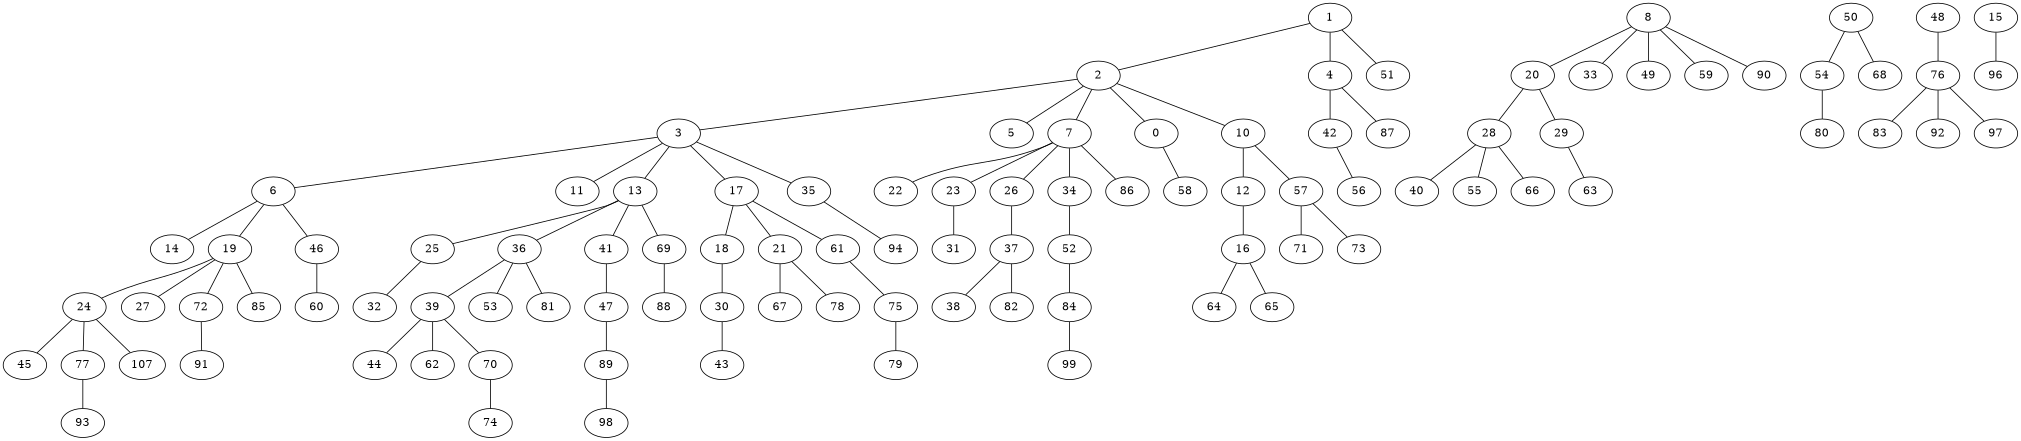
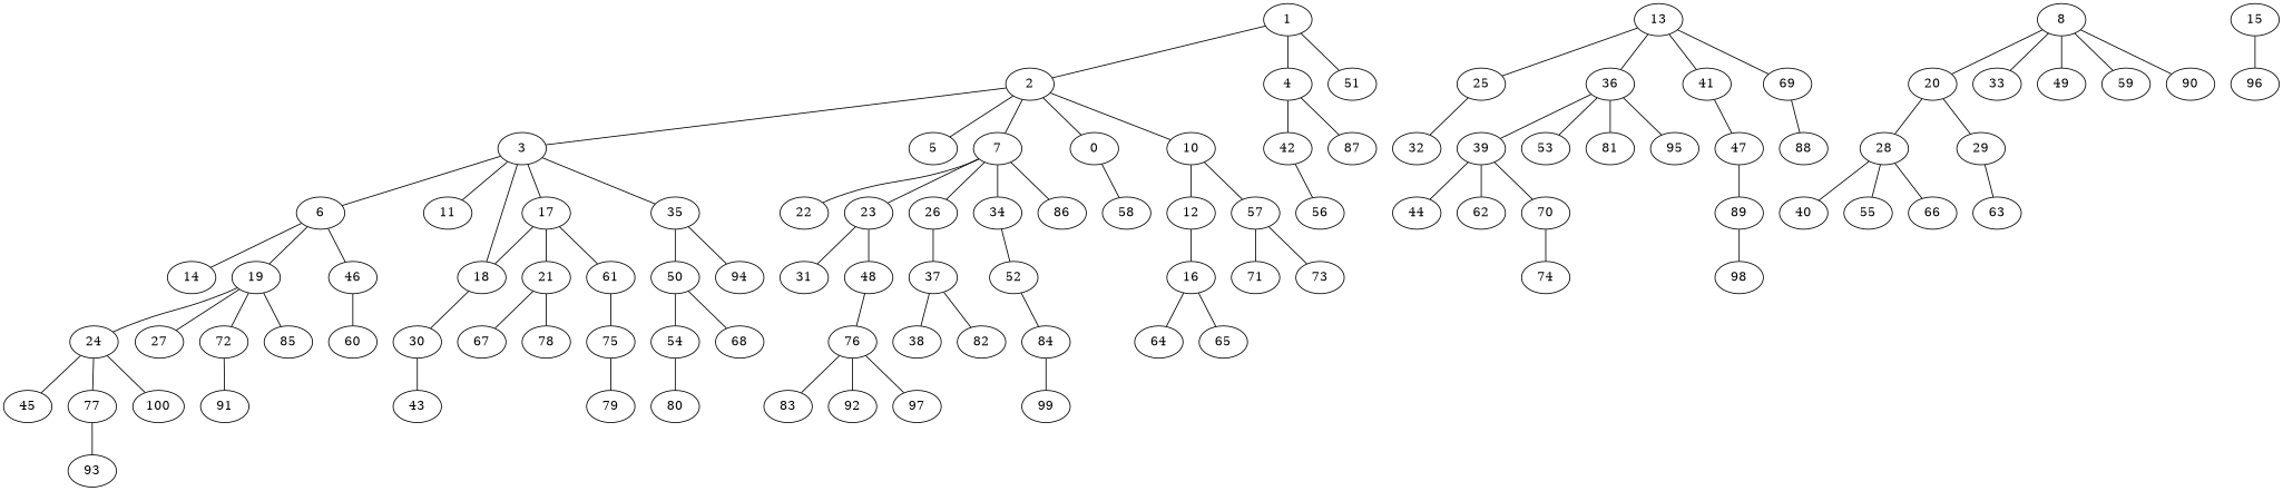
  graph {
    1
    2
    4
    51
    3
    5
    7
    n8 [label=0]
    10
    42
    87
    6
    11
    13
    17
    35
    22
    23
    26
    34
    86
    8
    20
    33
    49
    59
    90
    58
    12
    57
    56
    14
    19
    46
    25
    36
    41
    69
    18
    21
    61
    50
    94
    31
    48
    37
    52
    28
    29
    16
    15
    96
    71
    73
    24
    27
    72
    85
    60
    32
    39
    53
    81
+   95
    47
    88
    30
    67
    78
    75
    54
    68
    45
    77
-   100 [label=107]
+   100
    91
    76
    38
    82
    84
    40
    55
    66
    63
    64
    65
    44
    62
    70
    89
    43
    79
    93
    83
    92
    97
    99
    80
    74
    98
    1 -- 2
    1 -- 4
    1 -- 51
    2 -- 3
    2 -- 5
    2 -- 7
    2 -- n8
    2 -- 10
    4 -- 42
    4 -- 87
    3 -- 6
    3 -- 11
-   3 -- 13
+   3 -- 18
    3 -- 17
    3 -- 35
    7 -- 22
    7 -- 23
    7 -- 26
    7 -- 34
    7 -- 86
    n8 -- 58
    10 -- 12
    10 -- 57
    42 -- 56
    6 -- 14
    6 -- 19
    6 -- 46
    13 -- 25
    13 -- 36
    13 -- 41
    13 -- 69
    17 -- 18
    17 -- 21
    17 -- 61
+   35 -- 50
    35 -- 94
    23 -- 31
+   23 -- 48
    26 -- 37
    34 -- 52
    8 -- 20
    8 -- 33
    8 -- 49
    8 -- 59
    8 -- 90
    20 -- 28
    20 -- 29
    12 -- 16
    57 -- 71
    57 -- 73
    19 -- 24
    19 -- 27
    19 -- 72
    19 -- 85
    46 -- 60
    25 -- 32
    36 -- 39
    36 -- 53
    36 -- 81
+   36 -- 95
    41 -- 47
    69 -- 88
    18 -- 30
    21 -- 67
    21 -- 78
    61 -- 75
    50 -- 54
    50 -- 68
    48 -- 76
    37 -- 38
    37 -- 82
    52 -- 84
    28 -- 40
    28 -- 55
    28 -- 66
    29 -- 63
    16 -- 64
    16 -- 65
    15 -- 96
    24 -- 45
    24 -- 77
    24 -- 100
    72 -- 91
    39 -- 44
    39 -- 62
    39 -- 70
    47 -- 89
    30 -- 43
    75 -- 79
    54 -- 80
    77 -- 93
    76 -- 83
    76 -- 92
    76 -- 97
    84 -- 99
    70 -- 74
    89 -- 98
  }
